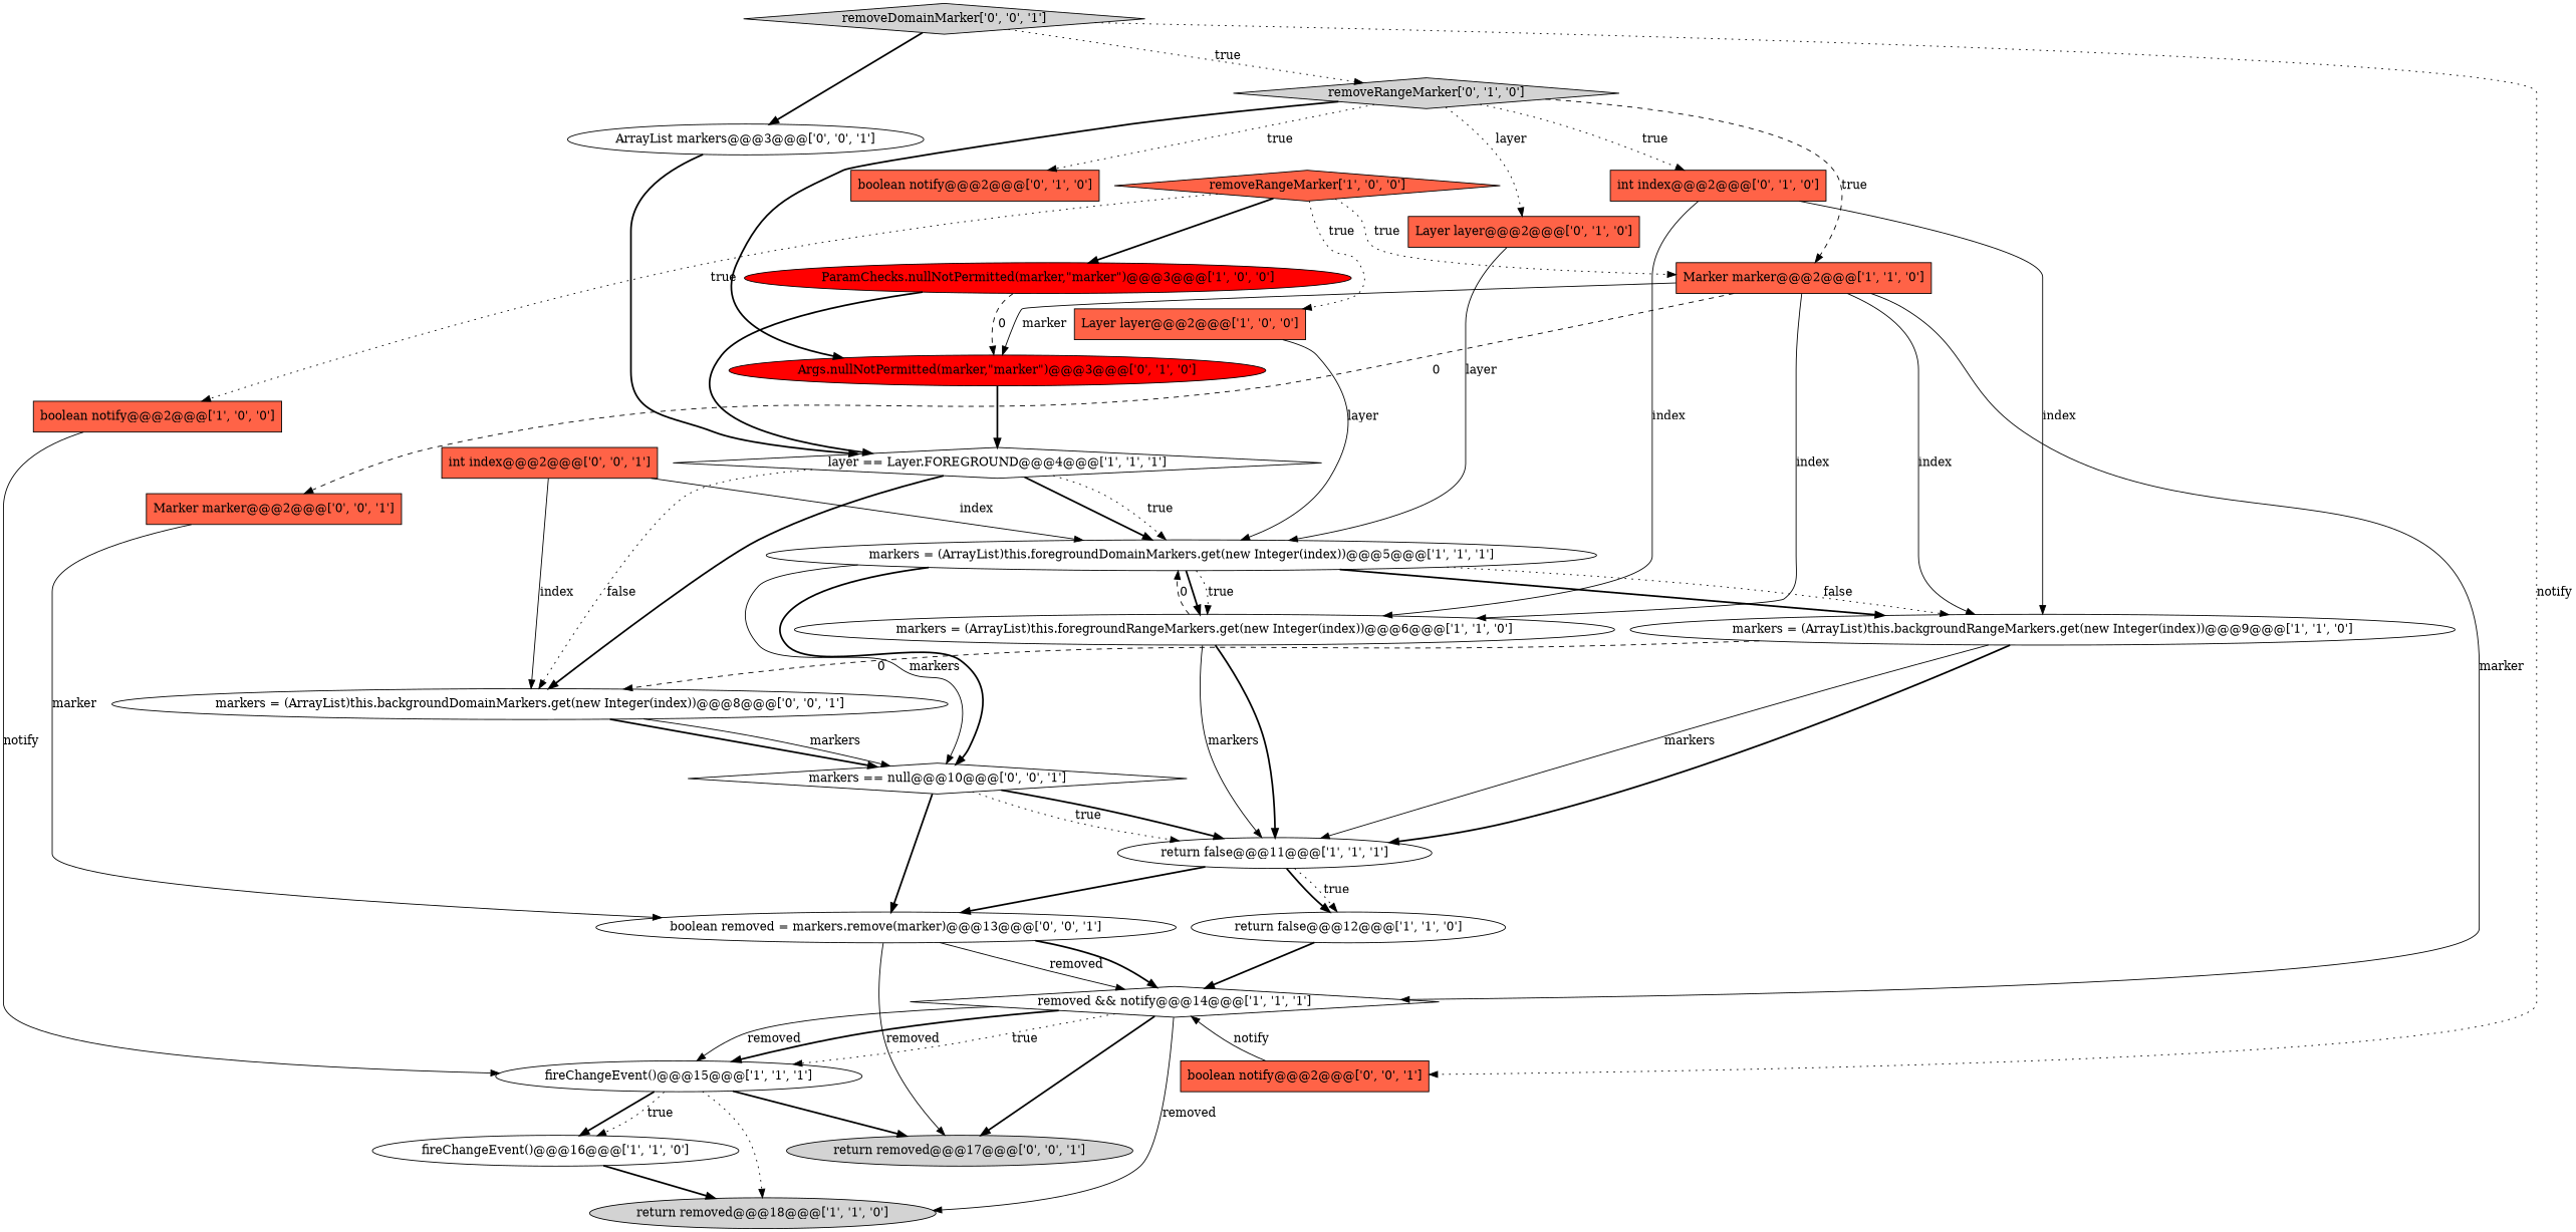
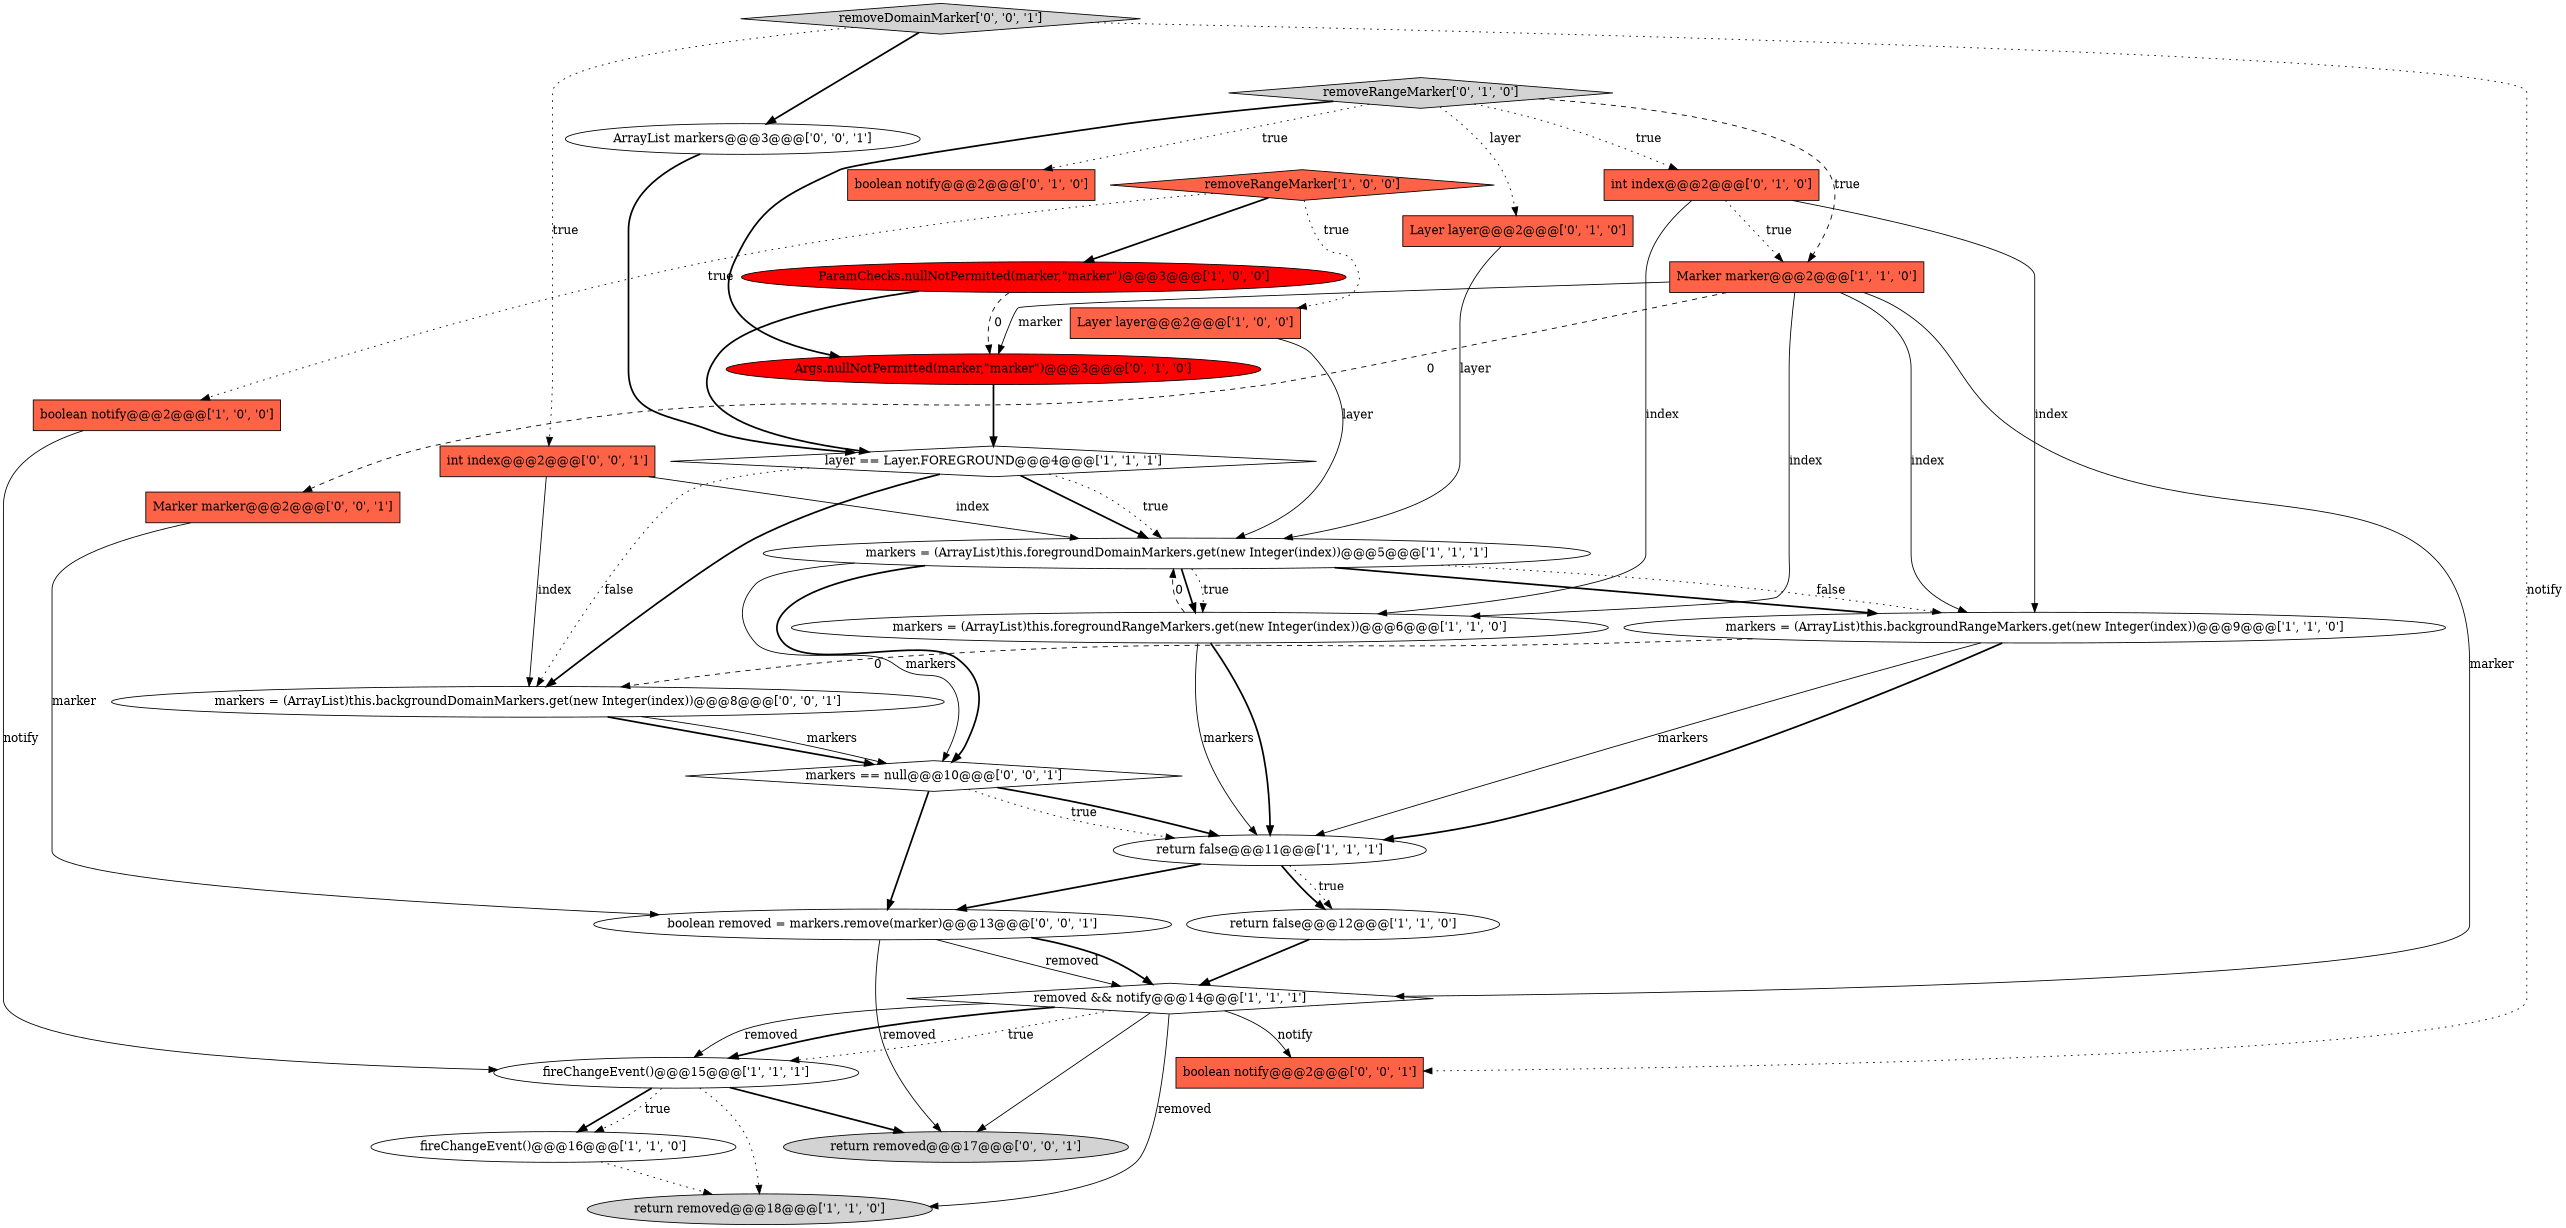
  digraph {
    node [fillcolor=white shape=ellipse style=filled]
    edge [style=bold]
    n1 [fillcolor=tomato label="Layer layer@@@2@@@['1', '0', '0']" shape=box]
    n2 [label="markers = (ArrayList)this.foregroundDomainMarkers.get(new Integer(index))@@@5@@@['1', '1', '1']"]
    n3 [label="markers = (ArrayList)this.foregroundRangeMarkers.get(new Integer(index))@@@6@@@['1', '1', '0']"]
    n4 [label="markers = (ArrayList)this.backgroundRangeMarkers.get(new Integer(index))@@@9@@@['1', '1', '0']"]
    n5 [label="markers == null@@@10@@@['0', '0', '1']" shape=diamond]
    n6 [fillcolor=red label="Args.nullNotPermitted(marker,\"marker\")@@@3@@@['0', '1', '0']"]
    n7 [label="layer == Layer.FOREGROUND@@@4@@@['1', '1', '1']" shape=diamond]
    n8 [label="markers = (ArrayList)this.backgroundDomainMarkers.get(new Integer(index))@@@8@@@['0', '0', '1']"]
    n9 [label="removed && notify@@@14@@@['1', '1', '1']" shape=diamond]
    n10 [fillcolor=lightgray label="return removed@@@17@@@['0', '0', '1']"]
    n11 [fillcolor=lightgray label="return removed@@@18@@@['1', '1', '0']"]
    n12 [label="fireChangeEvent()@@@15@@@['1', '1', '1']"]
    n13 [label="fireChangeEvent()@@@16@@@['1', '1', '0']"]
    n14 [fillcolor=tomato label="Marker marker@@@2@@@['1', '1', '0']" shape=box]
    n15 [fillcolor=tomato label="Marker marker@@@2@@@['0', '0', '1']" shape=box]
    n16 [label="boolean removed = markers.remove(marker)@@@13@@@['0', '0', '1']"]
    n17 [label="return false@@@11@@@['1', '1', '1']"]
    n18 [fillcolor=tomato label="Layer layer@@@2@@@['0', '1', '0']" shape=box]
    n19 [fillcolor=red label="ParamChecks.nullNotPermitted(marker,\"marker\")@@@3@@@['1', '0', '0']"]
    n20 [fillcolor=tomato label="int index@@@2@@@['0', '0', '1']" shape=box]
    n21 [fillcolor=tomato label="int index@@@2@@@['0', '1', '0']" shape=box]
    n22 [fillcolor=lightgray label="removeDomainMarker['0', '0', '1']" shape=diamond]
    n23 [fillcolor=tomato label="boolean notify@@@2@@@['0', '0', '1']" shape=box]
    n24 [label="ArrayList markers@@@3@@@['0', '0', '1']"]
    n25 [label="return false@@@12@@@['1', '1', '0']"]
    n26 [fillcolor=tomato label="removeRangeMarker['1', '0', '0']" shape=diamond]
    n27 [fillcolor=tomato label="boolean notify@@@2@@@['1', '0', '0']" shape=box]
    n28 [fillcolor=tomato label="boolean notify@@@2@@@['0', '1', '0']" shape=box]
    n29 [fillcolor=lightgray label="removeRangeMarker['0', '1', '0']" shape=diamond]
    n1 -> n2 [label=layer style=solid]
    n2 -> n3
    n2 -> n3 [label=true style=dotted]
    n2 -> n4 [label=false style=dotted]
    n2 -> n4
    n2 -> n5 [label=markers style=solid]
    n2 -> n5
    n3 -> n2 [label=0 style=dashed]
    n3 -> n17
    n3 -> n17 [label=markers style=solid]
    n4 -> n8 [label=0 style=dashed]
    n4 -> n17
    n4 -> n17 [label=markers style=solid]
    n5 -> n16
    n5 -> n17 [label=true style=dotted]
    n5 -> n17
    n6 -> n7
    n7 -> n2
    n7 -> n2 [label=true style=dotted]
    n7 -> n8 [label=false style=dotted]
    n7 -> n8
    n8 -> n5
    n8 -> n5 [label=markers style=solid]
-   n9 -> n10
+   n9 -> n10 [style=solid]
    n9 -> n11 [label=removed style=solid]
    n9 -> n12
    n9 -> n12 [label=true style=dotted]
    n9 -> n12 [label=removed style=solid]
    n12 -> n10
    n12 -> n11 [style=dotted]
    n12 -> n13
    n12 -> n13 [label=true style=dotted]
-   n13 -> n11
+   n13 -> n11 [style=dotted]
    n14 -> n3 [label=index style=solid]
    n14 -> n4 [label=index style=solid]
    n14 -> n6 [label=marker style=solid]
    n14 -> n9 [label=marker style=solid]
    n14 -> n15 [label=0 style=dashed]
    n15 -> n16 [label=marker style=solid]
    n16 -> n9 [label=removed style=solid]
    n16 -> n9
    n16 -> n10 [label=removed style=solid]
    n17 -> n16
    n17 -> n25
    n17 -> n25 [label=true style=dotted]
    n18 -> n2 [label=layer style=solid]
    n19 -> n6 [label=0 style=dashed]
    n19 -> n7
    n20 -> n2 [label=index style=solid]
    n20 -> n8 [label=index style=solid]
    n21 -> n3 [label=index style=solid]
    n21 -> n4 [label=index style=solid]
-   n22 -> n29 [label=true style=dotted]
+   n22 -> n20 [label=true style=dotted]
    n22 -> n23 [label=notify style=dotted]
    n22 -> n24
-   n23 -> n9 [label=notify style=solid]
+   n9 -> n23 [label=notify style=solid]
    n24 -> n7
    n25 -> n9
    n26 -> n1 [label=true style=dotted]
-   n26 -> n14 [label=true style=dotted]
+   n21 -> n14 [label=true style=dotted]
    n26 -> n19
    n26 -> n27 [label=true style=dotted]
    n27 -> n12 [label=notify style=solid]
    n29 -> n6
    n29 -> n14 [label=true style=dashed]
    n29 -> n18 [label=layer style=dotted]
    n29 -> n21 [label=true style=dotted]
    n29 -> n28 [label=true style=dotted]
  }
